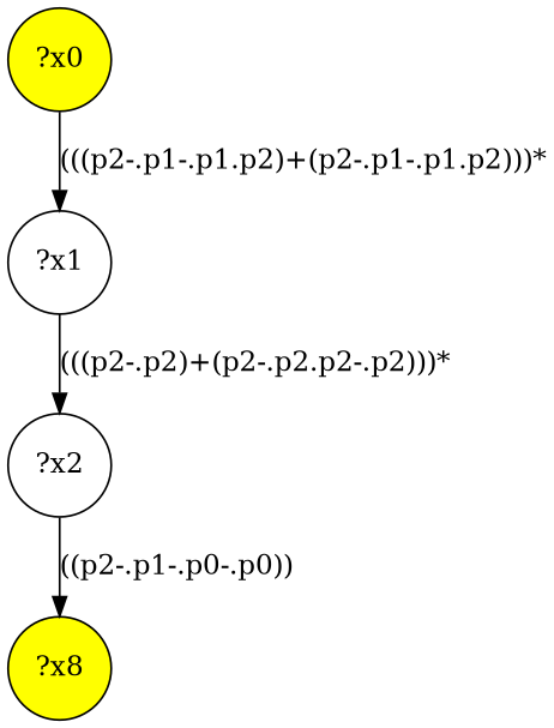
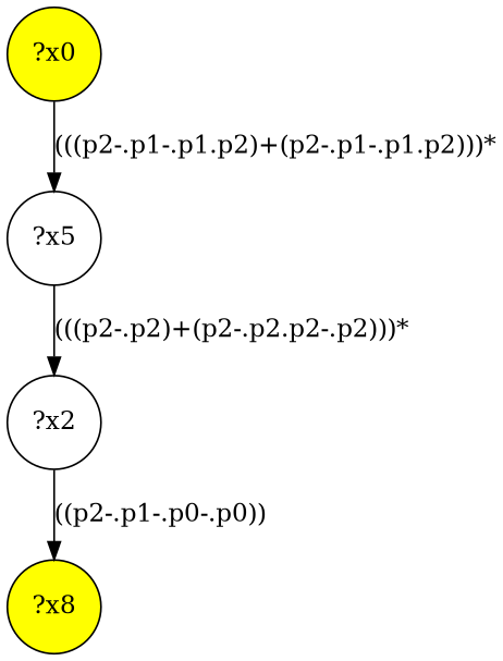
  digraph {
    node [shape=circle]
    n1 [fillcolor=yellow label="?x0" style="filled,"]
-   n2 [label="?x1"]
+   n2 [label="?x5"]
    n3 [label="?x2"]
    n4 [fillcolor=yellow label="?x8" style="filled,"]
    n1 -> n2 [label="(((p2-.p1-.p1.p2)+(p2-.p1-.p1.p2)))*"]
    n2 -> n3 [label="(((p2-.p2)+(p2-.p2.p2-.p2)))*"]
    n3 -> n4 [label="((p2-.p1-.p0-.p0))"]
  }
